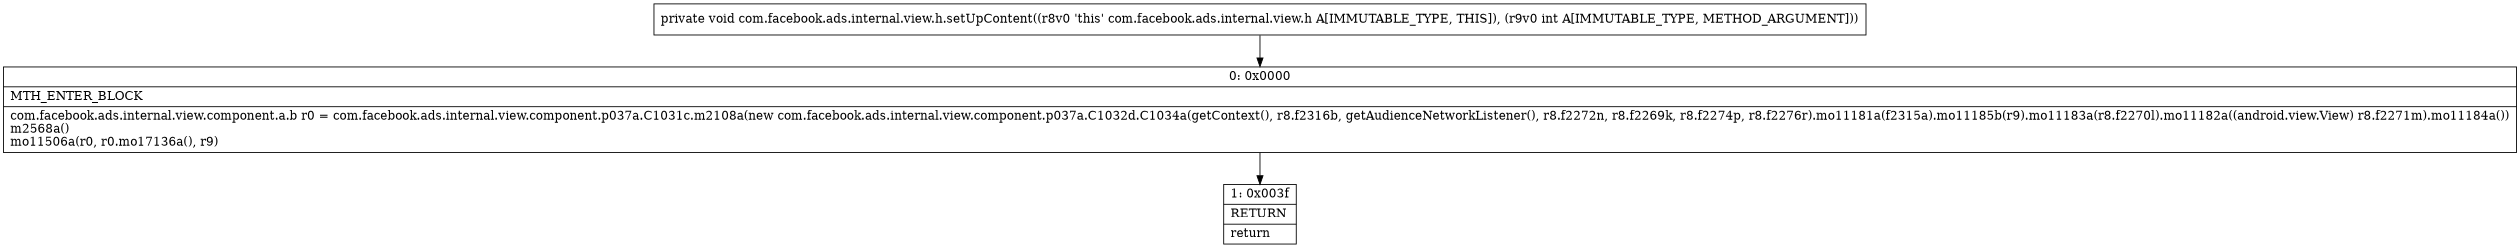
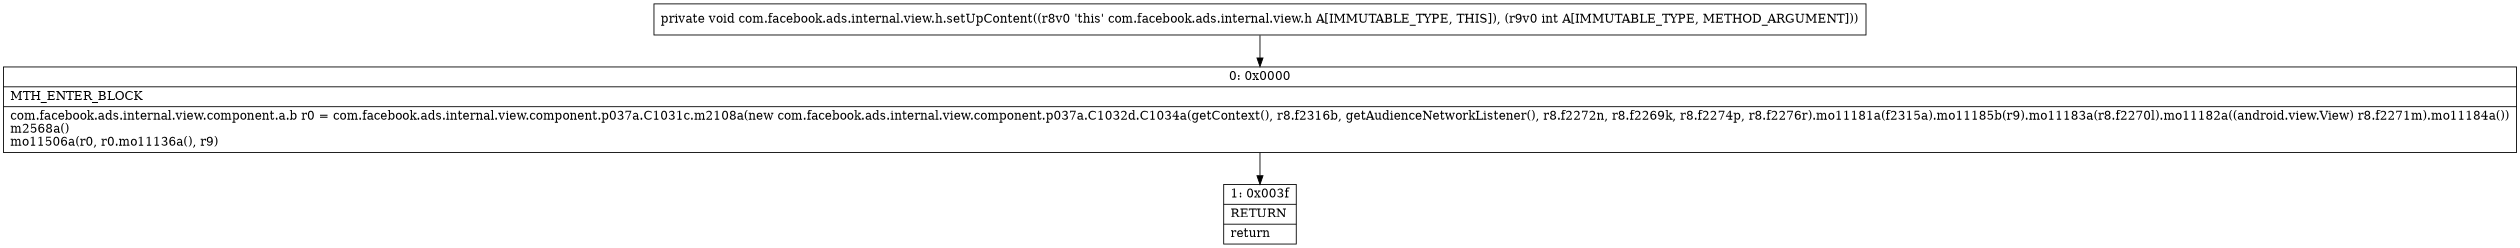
  digraph {
    node [shape=record]
-   n1 [label="{0\:\ 0x0000|MTH_ENTER_BLOCK\l|com.facebook.ads.internal.view.component.a.b r0 = com.facebook.ads.internal.view.component.p037a.C1031c.m2108a(new com.facebook.ads.internal.view.component.p037a.C1032d.C1034a(getContext(), r8.f2316b, getAudienceNetworkListener(), r8.f2272n, r8.f2269k, r8.f2274p, r8.f2276r).mo11181a(f2315a).mo11185b(r9).mo11183a(r8.f2270l).mo11182a((android.view.View) r8.f2271m).mo11184a())\lm2568a()\lmo11506a(r0, r0.mo17136a(), r9)\l}"]
+   n1 [label="{0\:\ 0x0000|MTH_ENTER_BLOCK\l|com.facebook.ads.internal.view.component.a.b r0 = com.facebook.ads.internal.view.component.p037a.C1031c.m2108a(new com.facebook.ads.internal.view.component.p037a.C1032d.C1034a(getContext(), r8.f2316b, getAudienceNetworkListener(), r8.f2272n, r8.f2269k, r8.f2274p, r8.f2276r).mo11181a(f2315a).mo11185b(r9).mo11183a(r8.f2270l).mo11182a((android.view.View) r8.f2271m).mo11184a())\lm2568a()\lmo11506a(r0, r0.mo11136a(), r9)\l}"]
    n2 [label="{1\:\ 0x003f|RETURN\l|return\l}"]
    n3 [label="{private void com.facebook.ads.internal.view.h.setUpContent((r8v0 'this' com.facebook.ads.internal.view.h A[IMMUTABLE_TYPE, THIS]), (r9v0 int A[IMMUTABLE_TYPE, METHOD_ARGUMENT])) }"]
    n1 -> n2
    n3 -> n1
  }
